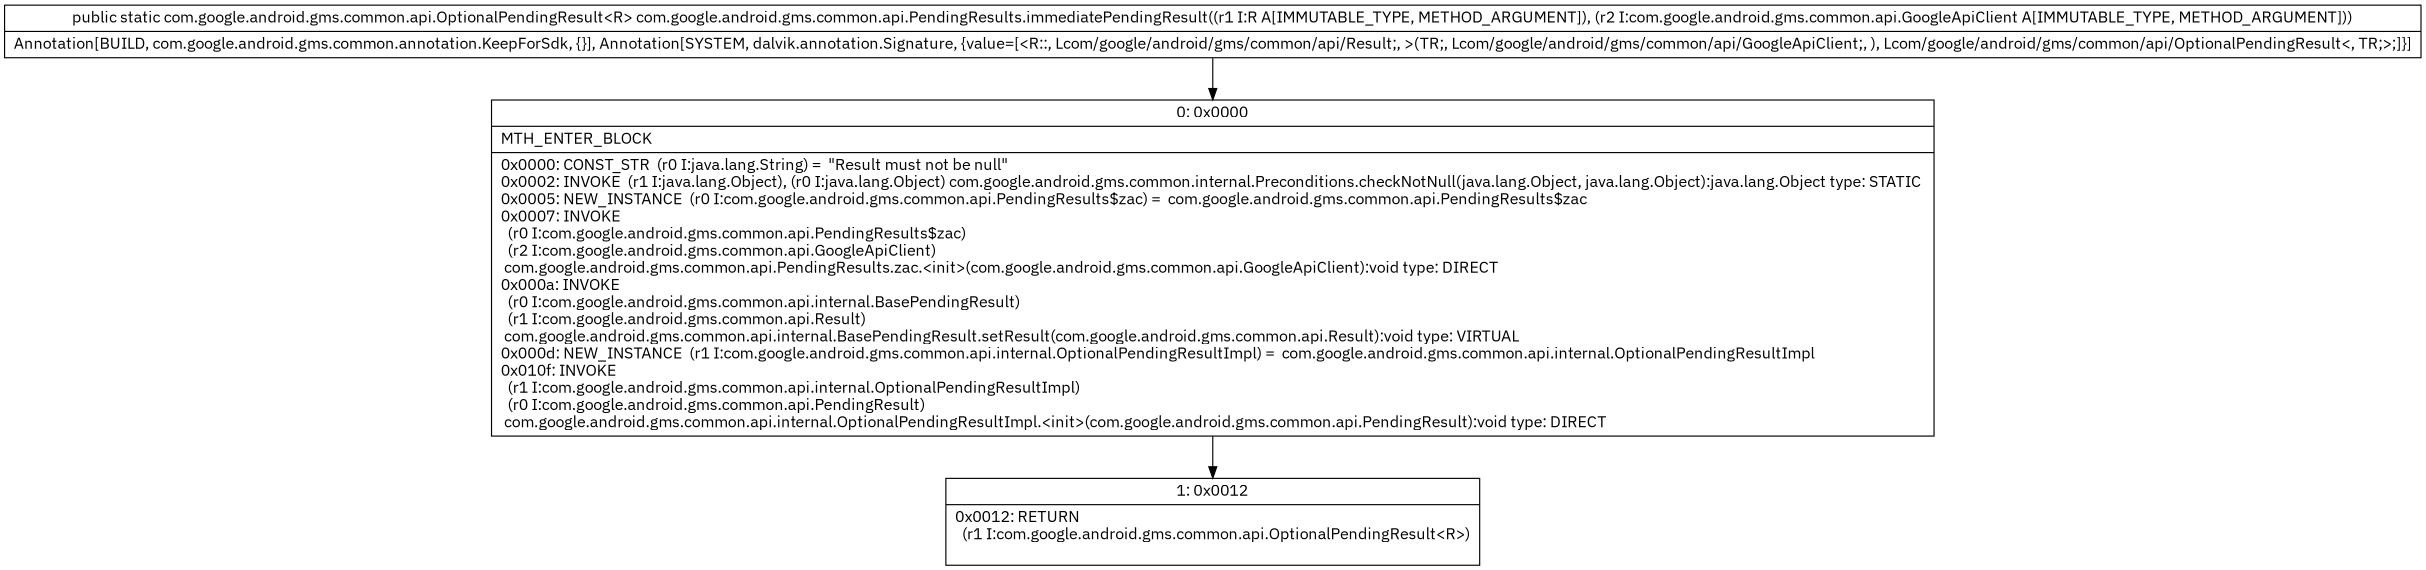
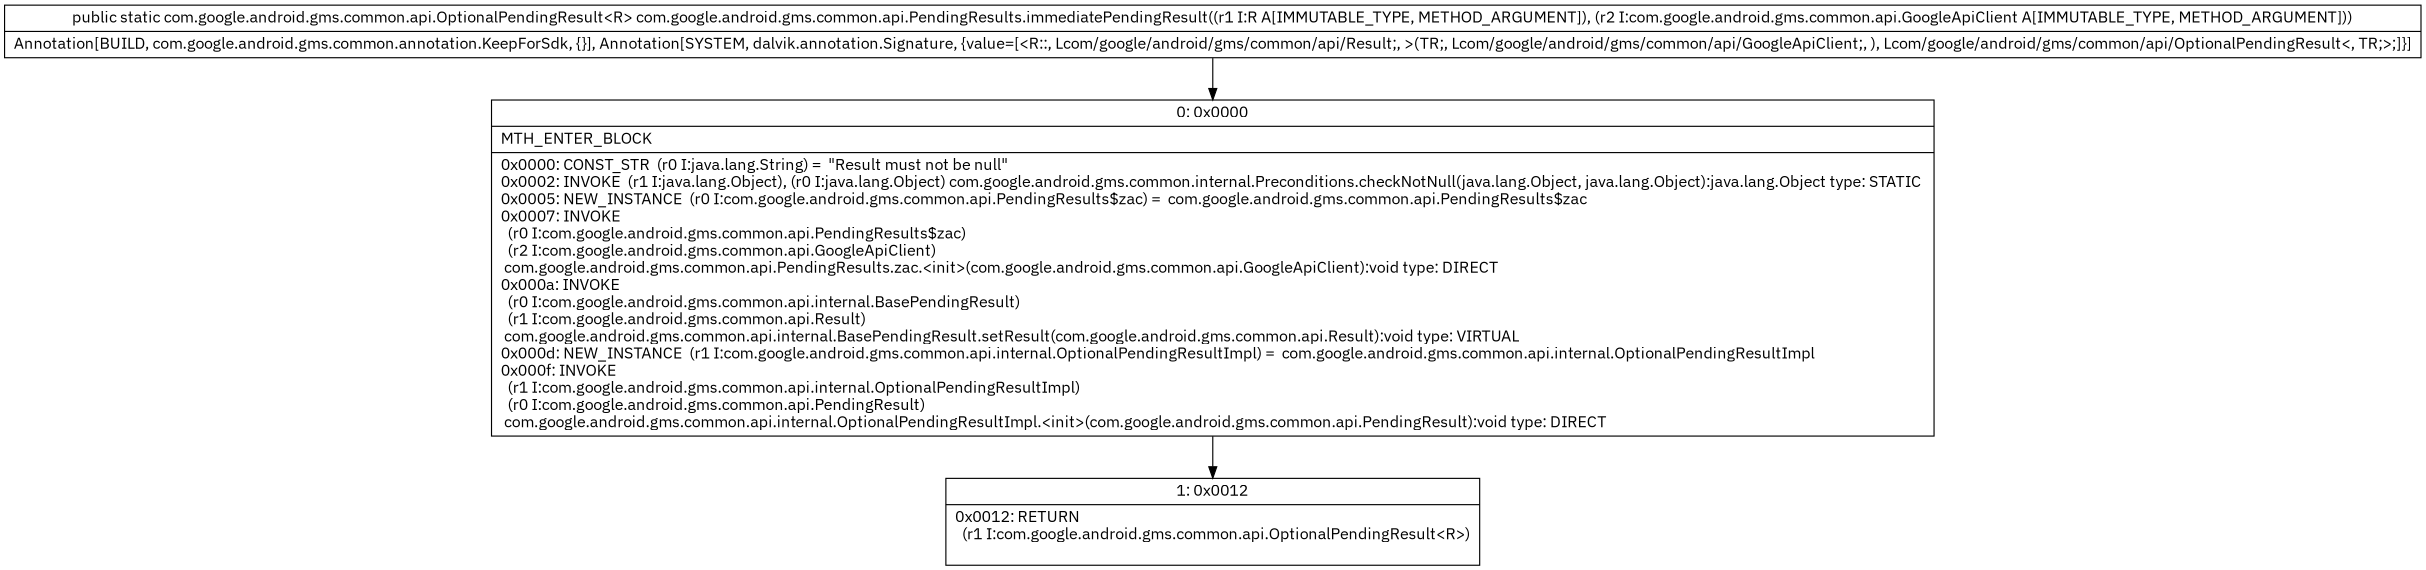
  digraph {
    fontname="IBM Plex Sans"
    node [shape=record fontname="IBM Plex Sans"]
    edge [fontname="IBM Plex Sans"]
-   n1 [label="{0\:\ 0x0000|MTH_ENTER_BLOCK\l|0x0000: CONST_STR  (r0 I:java.lang.String) =  \"Result must not be null\" \l0x0002: INVOKE  (r1 I:java.lang.Object), (r0 I:java.lang.Object) com.google.android.gms.common.internal.Preconditions.checkNotNull(java.lang.Object, java.lang.Object):java.lang.Object type: STATIC \l0x0005: NEW_INSTANCE  (r0 I:com.google.android.gms.common.api.PendingResults$zac) =  com.google.android.gms.common.api.PendingResults$zac \l0x0007: INVOKE  \l  (r0 I:com.google.android.gms.common.api.PendingResults$zac)\l  (r2 I:com.google.android.gms.common.api.GoogleApiClient)\l com.google.android.gms.common.api.PendingResults.zac.\<init\>(com.google.android.gms.common.api.GoogleApiClient):void type: DIRECT \l0x000a: INVOKE  \l  (r0 I:com.google.android.gms.common.api.internal.BasePendingResult)\l  (r1 I:com.google.android.gms.common.api.Result)\l com.google.android.gms.common.api.internal.BasePendingResult.setResult(com.google.android.gms.common.api.Result):void type: VIRTUAL \l0x000d: NEW_INSTANCE  (r1 I:com.google.android.gms.common.api.internal.OptionalPendingResultImpl) =  com.google.android.gms.common.api.internal.OptionalPendingResultImpl \l0x010f: INVOKE  \l  (r1 I:com.google.android.gms.common.api.internal.OptionalPendingResultImpl)\l  (r0 I:com.google.android.gms.common.api.PendingResult)\l com.google.android.gms.common.api.internal.OptionalPendingResultImpl.\<init\>(com.google.android.gms.common.api.PendingResult):void type: DIRECT \l}"]
+   n1 [label="{0\:\ 0x0000|MTH_ENTER_BLOCK\l|0x0000: CONST_STR  (r0 I:java.lang.String) =  \"Result must not be null\" \l0x0002: INVOKE  (r1 I:java.lang.Object), (r0 I:java.lang.Object) com.google.android.gms.common.internal.Preconditions.checkNotNull(java.lang.Object, java.lang.Object):java.lang.Object type: STATIC \l0x0005: NEW_INSTANCE  (r0 I:com.google.android.gms.common.api.PendingResults$zac) =  com.google.android.gms.common.api.PendingResults$zac \l0x0007: INVOKE  \l  (r0 I:com.google.android.gms.common.api.PendingResults$zac)\l  (r2 I:com.google.android.gms.common.api.GoogleApiClient)\l com.google.android.gms.common.api.PendingResults.zac.\<init\>(com.google.android.gms.common.api.GoogleApiClient):void type: DIRECT \l0x000a: INVOKE  \l  (r0 I:com.google.android.gms.common.api.internal.BasePendingResult)\l  (r1 I:com.google.android.gms.common.api.Result)\l com.google.android.gms.common.api.internal.BasePendingResult.setResult(com.google.android.gms.common.api.Result):void type: VIRTUAL \l0x000d: NEW_INSTANCE  (r1 I:com.google.android.gms.common.api.internal.OptionalPendingResultImpl) =  com.google.android.gms.common.api.internal.OptionalPendingResultImpl \l0x000f: INVOKE  \l  (r1 I:com.google.android.gms.common.api.internal.OptionalPendingResultImpl)\l  (r0 I:com.google.android.gms.common.api.PendingResult)\l com.google.android.gms.common.api.internal.OptionalPendingResultImpl.\<init\>(com.google.android.gms.common.api.PendingResult):void type: DIRECT \l}"]
    n2 [label="{1\:\ 0x0012|0x0012: RETURN  \l  (r1 I:com.google.android.gms.common.api.OptionalPendingResult\<R\>)\l \l}"]
    n3 [label="{public static com.google.android.gms.common.api.OptionalPendingResult\<R\> com.google.android.gms.common.api.PendingResults.immediatePendingResult((r1 I:R A[IMMUTABLE_TYPE, METHOD_ARGUMENT]), (r2 I:com.google.android.gms.common.api.GoogleApiClient A[IMMUTABLE_TYPE, METHOD_ARGUMENT]))  | Annotation[BUILD, com.google.android.gms.common.annotation.KeepForSdk, \{\}], Annotation[SYSTEM, dalvik.annotation.Signature, \{value=[\<R::, Lcom\/google\/android\/gms\/common\/api\/Result;, \>(TR;, Lcom\/google\/android\/gms\/common\/api\/GoogleApiClient;, ), Lcom\/google\/android\/gms\/common\/api\/OptionalPendingResult\<, TR;\>;]\}]\l}"]
    n1 -> n2
    n3 -> n1
  }
